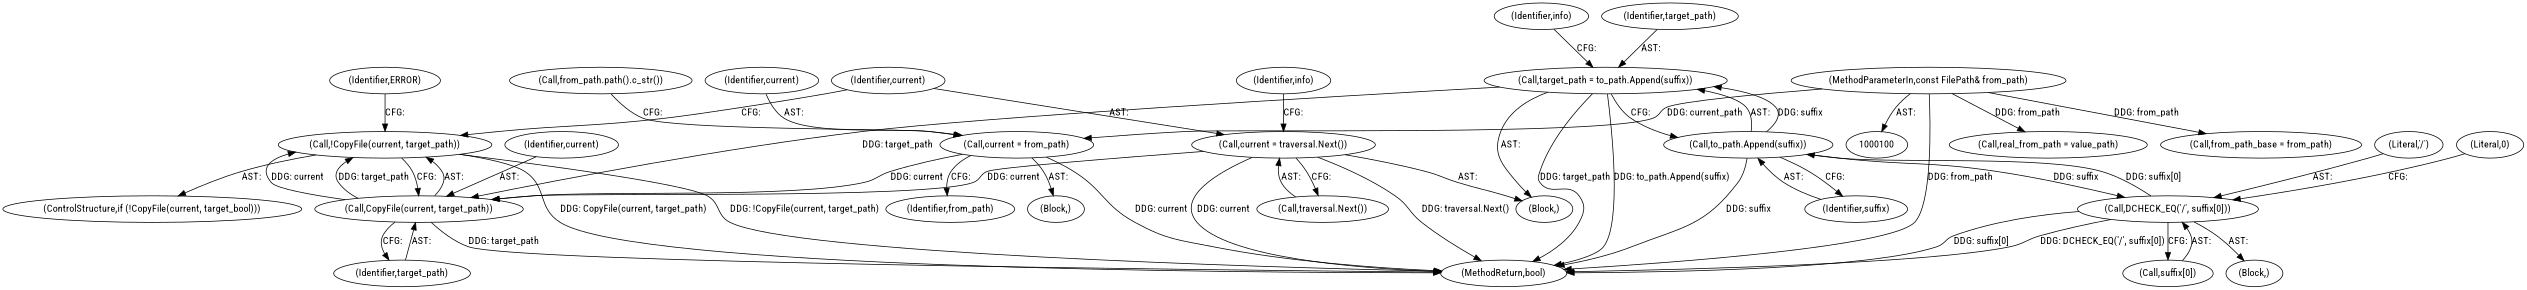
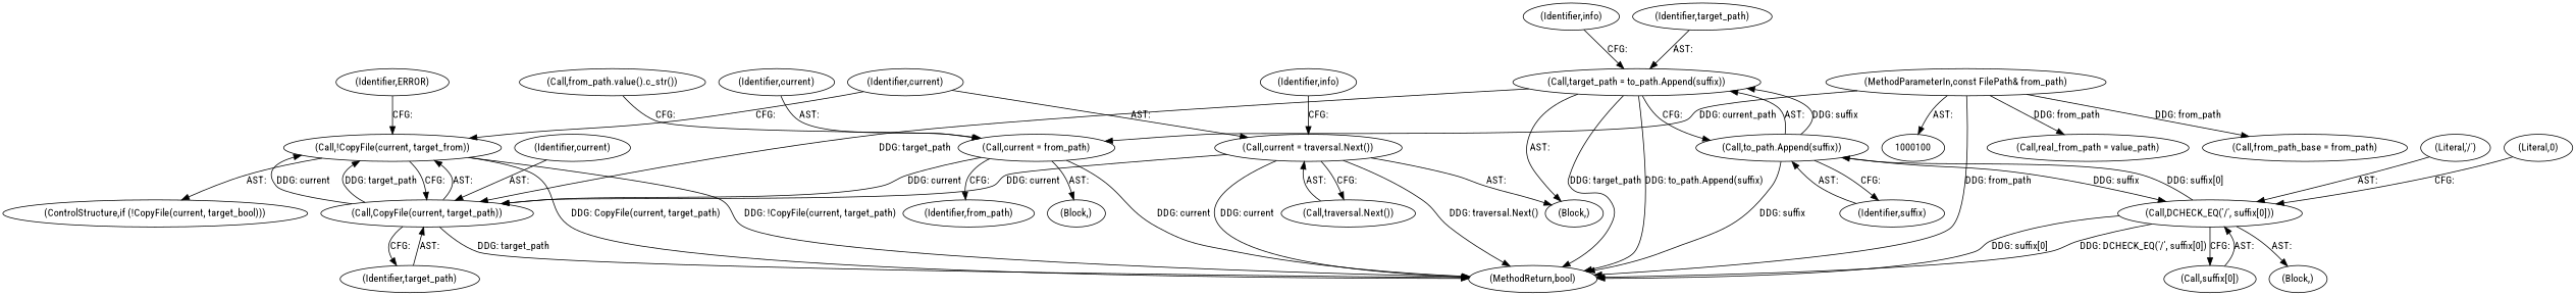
  digraph {
    fontname="Roboto Condensed"
    node [fontname="Roboto Condensed"]
    edge [fontname="Roboto Condensed"]
-   n1 [label="(Call,!CopyFile(current, target_path))"]
+   n1 [label="(Call,!CopyFile(current, target_from))"]
    n2 [label="(Call,CopyFile(current, target_path))"]
    n3 [label="(ControlStructure,if (!CopyFile(current, target_bool)))"]
    n4 [label="(MethodReturn,bool)"]
    n5 [label="(Identifier,target_path)"]
    n6 [label="(Call,current = traversal.Next())"]
    n7 [label="(Block,)"]
    n8 [label="(Call,traversal.Next())"]
    n9 [label="(Call,current = from_path)"]
    n10 [label="(Identifier,from_path)"]
    n11 [label="(Block,)"]
    n12 [label="(MethodParameterIn,const FilePath& from_path)"]
    n13 [label="(Call,real_from_path = value_path)"]
    n14 [label="(Call,from_path_base = from_path)"]
    1000100
    n16 [label="(Call,target_path = to_path.Append(suffix))"]
    n17 [label="(Call,to_path.Append(suffix))"]
    n18 [label="(Call,DCHECK_EQ('/', suffix[0]))"]
    n19 [label="(Identifier,suffix)"]
    n20 [label="(Block,)"]
    n21 [label="(Call,suffix[0])"]
    n22 [label="(Literal,'/')"]
    n23 [label="(Identifier,current)"]
    n24 [label="(Literal,0)"]
    n25 [label="(Identifier,info)"]
    n26 [label="(Identifier,current)"]
    n27 [label="(Identifier,info)"]
    n28 [label="(Identifier,current)"]
-   n29 [label="(Call,from_path.path().c_str())"]
+   n29 [label="(Call,from_path.value().c_str())"]
    n30 [label="(Identifier,target_path)"]
    n31 [label="(Identifier,ERROR)"]
    n1 -> n2 [label="CFG: "]
    n1 -> n3 [label="AST: "]
    n1 -> n4 [label="DDG: CopyFile(current, target_path)"]
    n1 -> n4 [label="DDG: !CopyFile(current, target_path)"]
    n2 -> n1 [label="AST: "]
    n2 -> n1 [label="DDG: current"]
    n2 -> n1 [label="DDG: target_path"]
    n2 -> n4 [label="DDG: target_path"]
    n2 -> n5 [label="CFG: "]
    n5 -> n2 [label="AST: "]
    n6 -> n2 [label="DDG: current"]
    n6 -> n4 [label="DDG: current"]
    n6 -> n4 [label="DDG: traversal.Next()"]
    n6 -> n7 [label="AST: "]
    n6 -> n8 [label="CFG: "]
    n8 -> n6 [label="AST: "]
    n9 -> n2 [label="DDG: current"]
    n9 -> n4 [label="DDG: current"]
    n9 -> n10 [label="CFG: "]
    n9 -> n11 [label="AST: "]
    n12 -> n4 [label="DDG: from_path"]
    n12 -> n9 [label="DDG: current_path"]
    n12 -> n13 [label="DDG: from_path"]
    n12 -> n14 [label="DDG: from_path"]
    n12 -> 1000100 [label="AST: "]
    n16 -> n2 [label="DDG: target_path"]
    n16 -> n4 [label="DDG: to_path.Append(suffix)"]
    n16 -> n4 [label="DDG: target_path"]
    n16 -> n7 [label="AST: "]
    n16 -> n17 [label="CFG: "]
    n17 -> n4 [label="DDG: suffix"]
    n17 -> n16 [label="AST: "]
    n17 -> n16 [label="DDG: suffix"]
    n17 -> n18 [label="DDG: suffix"]
    n17 -> n19 [label="CFG: "]
    n18 -> n4 [label="DDG: suffix[0]"]
    n18 -> n4 [label="DDG: DCHECK_EQ('/', suffix[0])"]
    n18 -> n17 [label="DDG: suffix[0]"]
    n18 -> n20 [label="AST: "]
    n18 -> n21 [label="CFG: "]
    n19 -> n17 [label="AST: "]
    n21 -> n18 [label="AST: "]
    n22 -> n18 [label="AST: "]
    n23 -> n2 [label="AST: "]
    n24 -> n18 [label="CFG: "]
    n25 -> n16 [label="CFG: "]
    n26 -> n1 [label="CFG: "]
    n26 -> n6 [label="AST: "]
    n27 -> n6 [label="CFG: "]
    n28 -> n9 [label="AST: "]
    n29 -> n9 [label="CFG: "]
    n30 -> n16 [label="AST: "]
    n31 -> n1 [label="CFG: "]
  }
